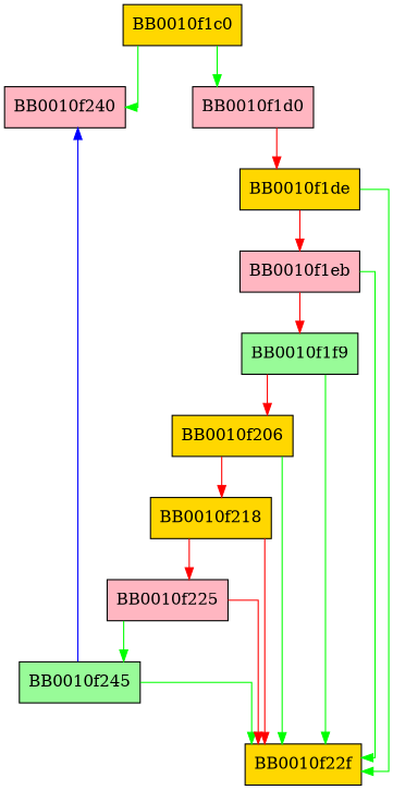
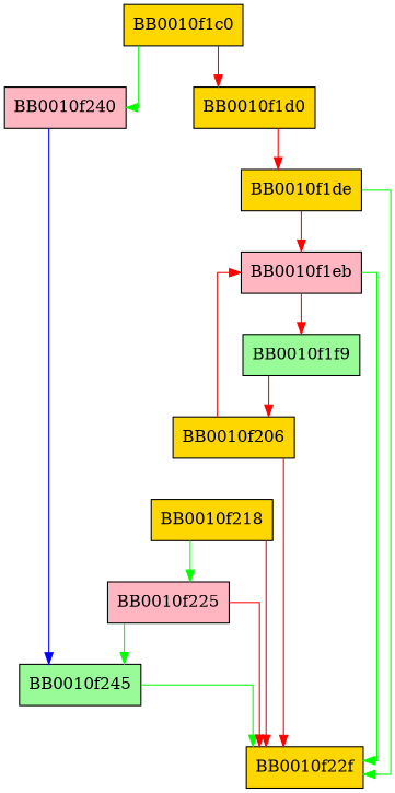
  digraph {
    splines=ortho
    node [fillcolor=gold shape=box style=filled]
    edge [color=red]
    BB0010f240 [fillcolor=lightpink]
    BB0010f1c0
-   BB0010f1d0 [fillcolor=lightpink]
+   BB0010f1d0
    BB0010f245 [fillcolor=palegreen]
    BB0010f1de
    BB0010f22f
    BB0010f1eb [fillcolor=lightpink]
    BB0010f1f9 [fillcolor=palegreen]
    BB0010f206
    BB0010f218
    BB0010f225 [fillcolor=lightpink]
-   BB0010f245 -> BB0010f240 [color=blue]
+   BB0010f240 -> BB0010f245 [color=blue]
    BB0010f1c0 -> BB0010f240 [color=green]
-   BB0010f1c0 -> BB0010f1d0 [color=green]
+   BB0010f1c0 -> BB0010f1d0
    BB0010f1d0 -> BB0010f1de
    BB0010f245 -> BB0010f22f [color=green]
    BB0010f1de -> BB0010f22f [color=green]
    BB0010f1de -> BB0010f1eb
    BB0010f1eb -> BB0010f22f [color=green]
    BB0010f1eb -> BB0010f1f9
-   BB0010f1f9 -> BB0010f22f [color=green]
    BB0010f1f9 -> BB0010f206
-   BB0010f206 -> BB0010f22f [color=green]
-   BB0010f206 -> BB0010f218
+   BB0010f206 -> BB0010f22f
+   BB0010f206 -> BB0010f1eb
    BB0010f218 -> BB0010f22f
-   BB0010f218 -> BB0010f225
+   BB0010f218 -> BB0010f225 [color=green]
    BB0010f225 -> BB0010f245 [color=green]
    BB0010f225 -> BB0010f22f
  }
